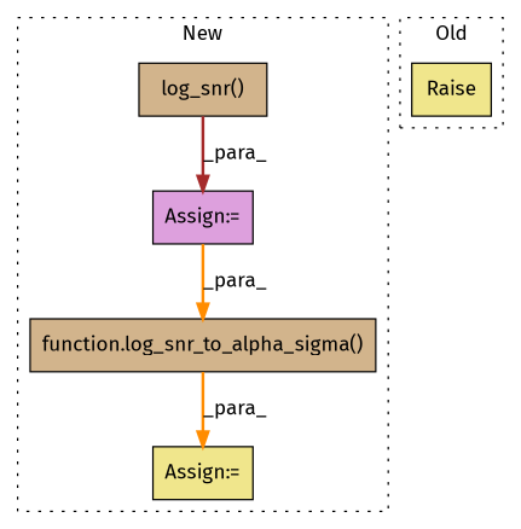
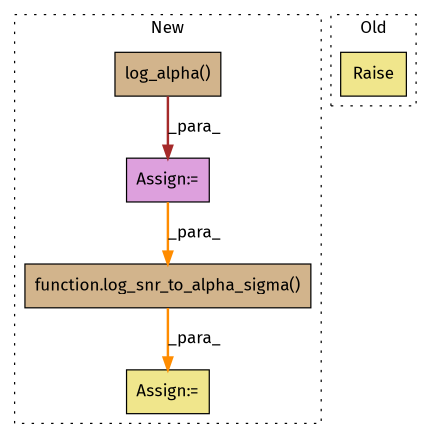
  digraph {
    fontname="Fira Sans"
    node [a=75 shape=box style=filled fillcolor=tan fontname="Fira Sans"]
    edge [color=darkorange style=bold fontname="Fira Sans"]
    n1 [l="23,1" label="function.log_snr_to_alpha_sigma()" s="11086,11116"]
-   n2 [l="13,1" label="log_snr()" s="10926,10940"]
+   n2 [l="13,1" label="log_alpha()" s="10926,10940"]
    n3 [a=68 l=10 label="Assign:=" s=11076 fillcolor=khaki]
    n4 [a=68 l=3 label="Assign:=" s=10923 fillcolor=plum]
    n5 [a=91 l=6 label=Raise s=10762 fillcolor=khaki]
    subgraph cluster_1 {
      label=New
      style=dotted
      n1
      n2
      n3
      n4
    }
    subgraph cluster_2 {
      label=Old
      style=dotted
      n5
    }
    n1 -> n3 [label=_para_]
    n2 -> n4 [label=_para_ color=brown]
    n4 -> n1 [label=_para_]
  }
